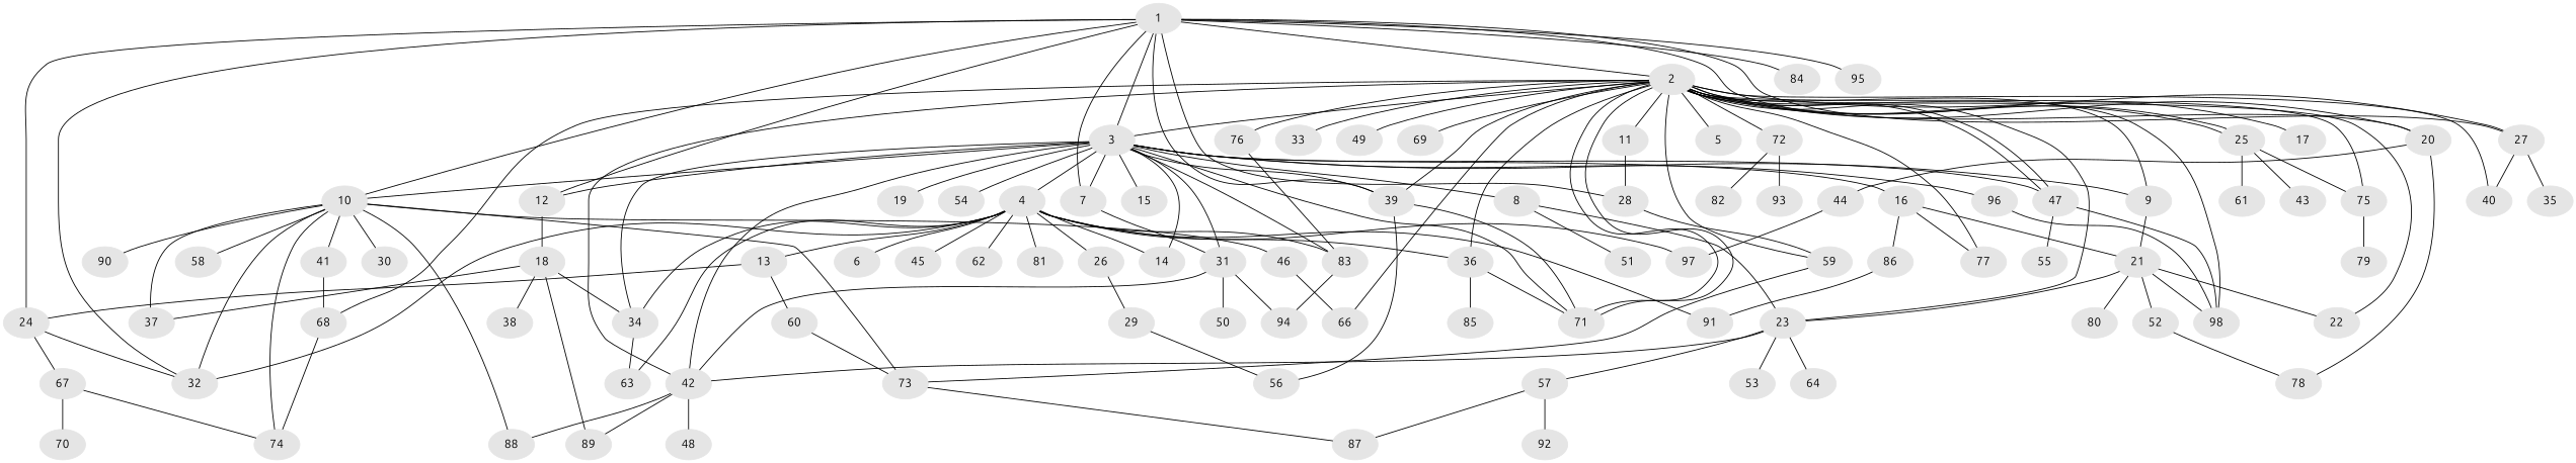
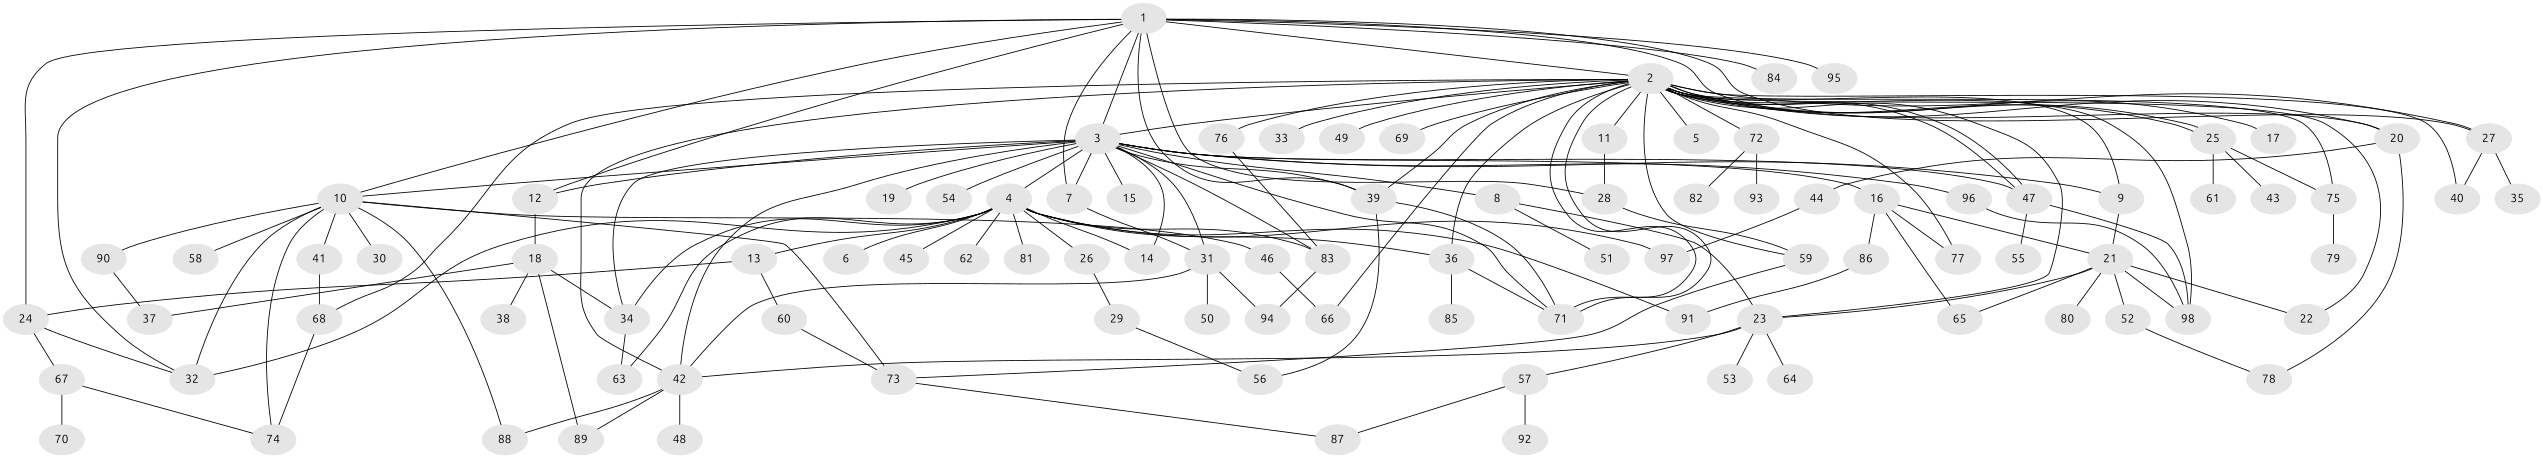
  graph {
    fontname=Ubuntu
    node [color=gray90 fontname=Ubuntu style=filled]
    edge [fontname=Ubuntu]
    1
    2
    3
    7
    10
    12
    20
    24
    27
    28
    32
    39
    84
    95
    5
    9
    11
    17
    22
    23
    25
    33
    36
    40
    42
    47
    49
    59
    68
    69
    71
    72
    75
    76
    77
    98
    66
    4
    8
    14
    15
    16
    19
    31
    34
    54
    83
    96
    46
    30
    37
    41
    58
    73
    74
    88
    90
    18
    44
    78
    67
    35
    56
    21
    53
    57
    64
    43
    61
    85
    89
    48
    55
    82
    93
    79
    6
    13
    26
    45
    62
    63
    81
    91
    97
    51
+   65
    86
    50
    94
    60
    29
    52
    80
    87
    38
    92
    70
    1 -- 2
    1 -- 3
    1 -- 7
    1 -- 10
    1 -- 12
    1 -- 20
    1 -- 24
    1 -- 27
    1 -- 28
    1 -- 32
    1 -- 39
    1 -- 84
    1 -- 95
    2 -- 3
    2 -- 20
    2 -- 27
    2 -- 39
    2 -- 5
    2 -- 9
    2 -- 11
    2 -- 17
    2 -- 22
    2 -- 23
    2 -- 25
    2 -- 25
    2 -- 33
    2 -- 36
    2 -- 40
    2 -- 42
    2 -- 47
    2 -- 47
    2 -- 49
    2 -- 59
    2 -- 68
    2 -- 69
    2 -- 71
    2 -- 71
    2 -- 72
    2 -- 75
    2 -- 76
    2 -- 77
    2 -- 98
    2 -- 66
    3 -- 7
    3 -- 10
    3 -- 12
    3 -- 39
    3 -- 9
    3 -- 42
    3 -- 47
    3 -- 71
    3 -- 4
    3 -- 8
    3 -- 14
    3 -- 15
    3 -- 16
    3 -- 19
    3 -- 31
    3 -- 34
    3 -- 54
    3 -- 83
    3 -- 96
    7 -- 31
    10 -- 32
    10 -- 46
    10 -- 30
-   10 -- 37
+   90 -- 37
    10 -- 41
    10 -- 58
    10 -- 73
    10 -- 74
    10 -- 88
    10 -- 90
    12 -- 18
    20 -- 44
    20 -- 78
    24 -- 32
    24 -- 67
    27 -- 40
    27 -- 35
    28 -- 59
    39 -- 71
    39 -- 56
    9 -- 21
    11 -- 28
    23 -- 42
    23 -- 53
    23 -- 57
    23 -- 64
    25 -- 75
    25 -- 43
    25 -- 61
    36 -- 71
    36 -- 85
    42 -- 88
    42 -- 89
    42 -- 48
    47 -- 98
    47 -- 55
    59 -- 73
    68 -- 74
    72 -- 82
    72 -- 93
    75 -- 79
    76 -- 83
    4 -- 32
    4 -- 36
    4 -- 14
    4 -- 34
    4 -- 83
    4 -- 6
    4 -- 13
    4 -- 26
    4 -- 45
    4 -- 62
    4 -- 63
    4 -- 81
    4 -- 91
    4 -- 97
    8 -- 23
    8 -- 51
    16 -- 77
    16 -- 21
+   16 -- 65
    16 -- 86
    31 -- 42
    31 -- 50
    31 -- 94
    34 -- 63
    83 -- 94
    96 -- 98
    46 -- 66
    41 -- 68
    73 -- 87
    18 -- 34
    18 -- 37
    18 -- 89
    18 -- 38
    44 -- 97
    67 -- 74
    67 -- 70
    21 -- 22
    21 -- 23
    21 -- 98
+   21 -- 65
    21 -- 52
    21 -- 80
    57 -- 87
    57 -- 92
    13 -- 24
    13 -- 60
    26 -- 29
    86 -- 91
    60 -- 73
    29 -- 56
    52 -- 78
  }
